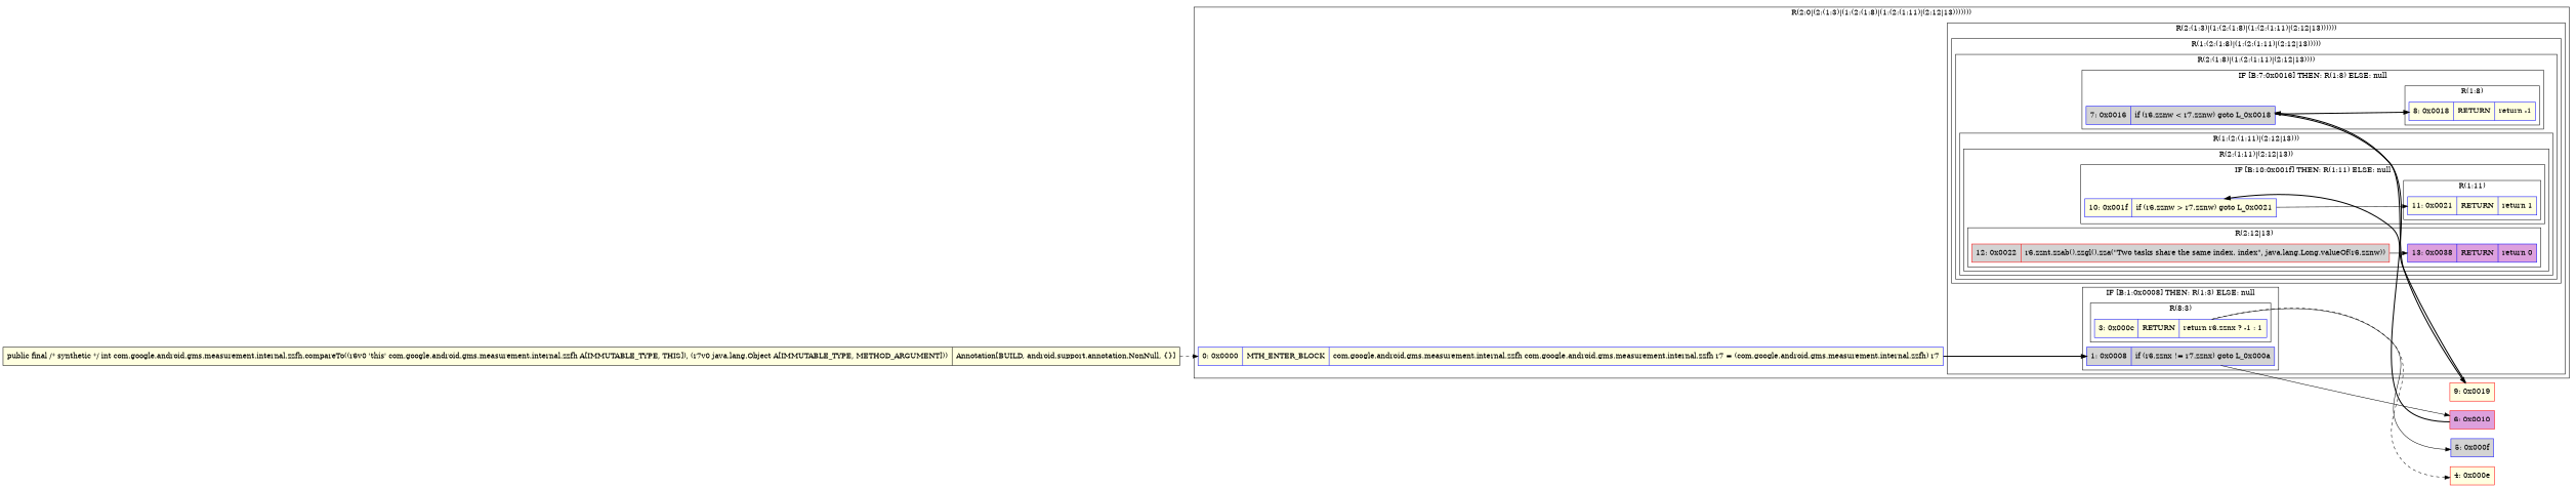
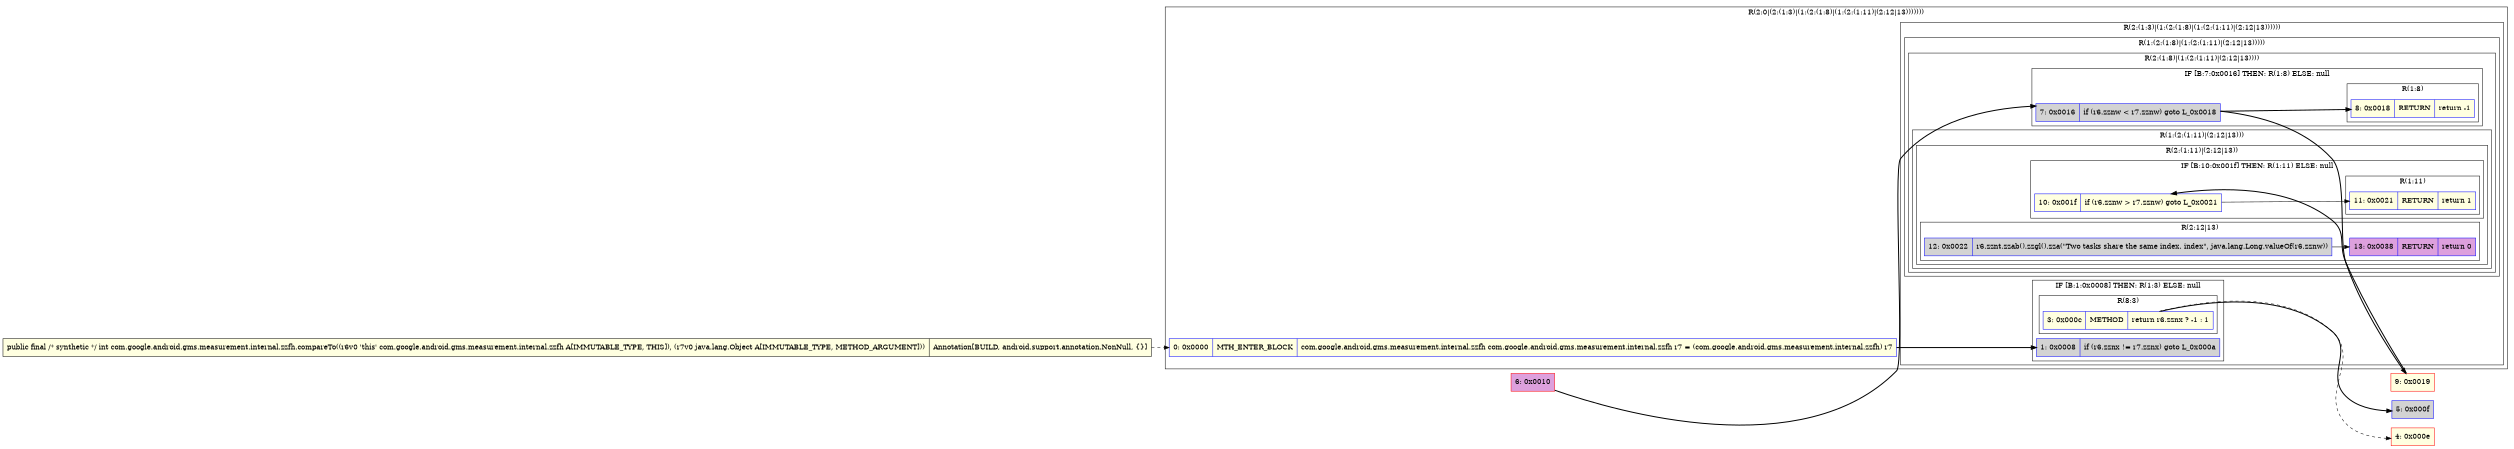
  digraph {
    rankdir=LR
    node [color=blue fillcolor=lightyellow shape=record style=filled]
    edge [style=bold]
-   n1 [label="{3\:\ 0x000c|RETURN\l|return r6.zznx ? \-1 : 1\l}"]
+   n1 [label="{3\:\ 0x000c|METHOD\l|return r6.zznx ? \-1 : 1\l}"]
    n2 [fillcolor=lightgrey label="{1\:\ 0x0008|if (r6.zznx != r7.zznx) goto L_0x000a\l}"]
    n3 [label="{8\:\ 0x0018|RETURN\l|return \-1\l}"]
    n4 [fillcolor=lightgrey label="{7\:\ 0x0016|if (r6.zznw \< r7.zznw) goto L_0x0018\l}"]
    n5 [label="{11\:\ 0x0021|RETURN\l|return 1\l}"]
    n6 [label="{10\:\ 0x001f|if (r6.zznw \> r7.zznw) goto L_0x0021\l}"]
-   n7 [color=red fillcolor=lightgrey label="{12\:\ 0x0022|r6.zznt.zzab().zzgl().zza(\"Two tasks share the same index. index\", java.lang.Long.valueOf(r6.zznw))\l}"]
+   n7 [fillcolor=lightgrey label="{12\:\ 0x0022|r6.zznt.zzab().zzgl().zza(\"Two tasks share the same index. index\", java.lang.Long.valueOf(r6.zznw))\l}"]
    n8 [fillcolor=plum label="{13\:\ 0x0038|RETURN\l|return 0\l}"]
    n9 [label="{0\:\ 0x0000|MTH_ENTER_BLOCK\l|com.google.android.gms.measurement.internal.zzfh com.google.android.gms.measurement.internal.zzfh r7 = (com.google.android.gms.measurement.internal.zzfh) r7\l}"]
    n10 [color=red label="{4\:\ 0x000e}"]
    n11 [fillcolor=lightgrey label="{5\:\ 0x000f}"]
    n12 [color=red fillcolor=plum label="{6\:\ 0x0010}"]
    n13 [color=red label="{9\:\ 0x0019}"]
    n14 [label="{public final \/* synthetic *\/ int com.google.android.gms.measurement.internal.zzfh.compareTo((r6v0 'this' com.google.android.gms.measurement.internal.zzfh A[IMMUTABLE_TYPE, THIS]), (r7v0 java.lang.Object A[IMMUTABLE_TYPE, METHOD_ARGUMENT]))  | Annotation[BUILD, android.support.annotation.NonNull, \{\}]\l}" color=""]
    subgraph cluster_1 {
      label="R(2:0|(2:(1:3)|(1:(2:(1:8)|(1:(2:(1:11)|(2:12|13)))))))"
      n9
      subgraph cluster_2 {
        label="R(2:(1:3)|(1:(2:(1:8)|(1:(2:(1:11)|(2:12|13))))))"
        subgraph cluster_3 {
          label="IF [B:1:0x0008] THEN: R(1:3) ELSE: null"
          n2
          subgraph cluster_4 {
            label="R(8:3)"
            n1
          }
        }
        subgraph cluster_5 {
          label="R(1:(2:(1:8)|(1:(2:(1:11)|(2:12|13)))))"
          subgraph cluster_6 {
            label="R(2:(1:8)|(1:(2:(1:11)|(2:12|13))))"
            subgraph cluster_7 {
              label="IF [B:7:0x0016] THEN: R(1:8) ELSE: null"
              n4
              subgraph cluster_8 {
                label="R(1:8)"
                n3
              }
            }
            subgraph cluster_9 {
              label="R(1:(2:(1:11)|(2:12|13)))"
              subgraph cluster_10 {
                label="R(2:(1:11)|(2:12|13))"
                subgraph cluster_11 {
                  label="IF [B:10:0x001f] THEN: R(1:11) ELSE: null"
                  n6
                  subgraph cluster_12 {
                    label="R(1:11)"
                    n5
                  }
                }
                subgraph cluster_13 {
                  label="R(2:12|13)"
                  n7
                  n8
                }
              }
            }
          }
        }
      }
    }
    n1 -> n10 [style=dashed]
-   n1 -> n11 [style=solid]
-   n2 -> n12 [style=solid]
+   n1 -> n11
    n4 -> n3
    n4 -> n13
    n6 -> n5 [style=solid]
    n7 -> n8 [style=solid]
    n9 -> n2
    n12 -> n4
    n13 -> n6
    n14 -> n9 [style=dashed]
  }
